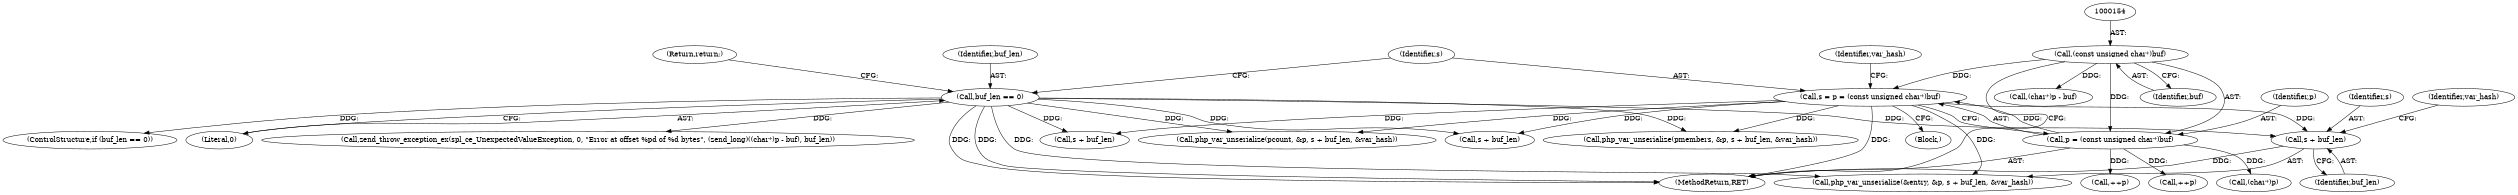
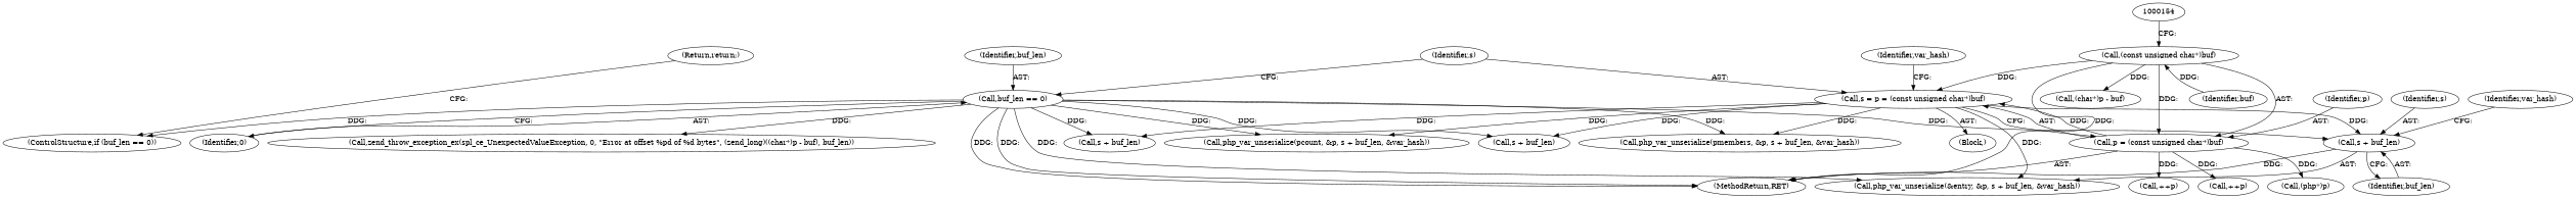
  digraph {
    n1 [label="(Call,s + buf_len)"]
    n2 [label="(Identifier,buf_len)"]
    n3 [label="(MethodReturn,RET)"]
    n4 [label="(Call,php_var_unserialize(&entry, &p, s + buf_len, &var_hash))"]
    n5 [label="(Call,s = p = (const unsigned char*)buf)"]
    n6 [label="(Call,p = (const unsigned char*)buf)"]
    n7 [label="(Block,)"]
    n8 [label="(Call,s + buf_len)"]
    n9 [label="(Call,php_var_unserialize(pcount, &p, s + buf_len, &var_hash))"]
    n10 [label="(Call,s + buf_len)"]
    n11 [label="(Call,php_var_unserialize(pmembers, &p, s + buf_len, &var_hash))"]
    n12 [label="(Call,++p)"]
-   n13 [label="(Call,(char*)p)"]
+   n13 [label="(Call,(php*)p)"]
    n14 [label="(Call,++p)"]
    n15 [label="(Call,(const unsigned char*)buf)"]
    n16 [label="(Call,(char*)p - buf)"]
    n17 [label="(Identifier,buf)"]
    n18 [label="(Call,buf_len == 0)"]
-   n19 [label="(Literal,0)"]
+   n19 [label="(Identifier,0)"]
    n20 [label="(Call,zend_throw_exception_ex(spl_ce_UnexpectedValueException, 0, \"Error at offset %pd of %d bytes\", (zend_long)((char*)p - buf), buf_len))"]
    n21 [label="(ControlStructure,if (buf_len == 0))"]
    n22 [label="(Identifier,p)"]
    n23 [label="(Return,return;)"]
    n24 [label="(Identifier,s)"]
    n25 [label="(Identifier,s)"]
    n26 [label="(Identifier,var_hash)"]
    n27 [label="(Identifier,var_hash)"]
    n28 [label="(Identifier,buf_len)"]
    1000154
    n1 -> n2 [label="CFG: "]
    n1 -> n3 [label="DDG: "]
    n1 -> n4 [label="AST: "]
    n2 -> n1 [label="AST: "]
    n5 -> n1 [label="DDG: "]
-   n5 -> n3 [label="DDG: "]
    n5 -> n4 [label="DDG: "]
    n5 -> n6 [label="CFG: "]
-   n5 -> n7 [label="CFG: "]
+   n5 -> n7 [label="AST: "]
    n5 -> n8 [label="DDG: "]
    n5 -> n9 [label="DDG: "]
    n5 -> n10 [label="DDG: "]
    n5 -> n11 [label="DDG: "]
    n6 -> n3 [label="AST: "]
    n6 -> n5 [label="AST: "]
    n6 -> n5 [label="DDG: "]
    n6 -> n12 [label="DDG: "]
    n6 -> n13 [label="DDG: "]
    n6 -> n14 [label="DDG: "]
-   n15 -> n3 [label="CFG: "]
+   n15 -> n3 [label="DDG: "]
    n15 -> n5 [label="DDG: "]
    n15 -> n6 [label="AST: "]
    n15 -> n6 [label="DDG: "]
    n15 -> n16 [label="DDG: "]
-   n15 -> n17 [label="CFG: "]
-   n17 -> n15 [label="AST: "]
+   n17 -> n15 [label="DDG: "]
    n18 -> n1 [label="DDG: "]
    n18 -> n3 [label="DDG: "]
    n18 -> n3 [label="DDG: "]
    n18 -> n4 [label="DDG: "]
    n18 -> n8 [label="DDG: "]
    n18 -> n9 [label="DDG: "]
    n18 -> n10 [label="DDG: "]
    n18 -> n11 [label="DDG: "]
    n18 -> n19 [label="CFG: "]
    n18 -> n20 [label="DDG: "]
    n18 -> n21 [label="DDG: "]
    n19 -> n18 [label="AST: "]
    n22 -> n6 [label="AST: "]
-   n23 -> n18 [label="CFG: "]
+   n23 -> n21 [label="CFG: "]
    n24 -> n1 [label="AST: "]
    n25 -> n5 [label="AST: "]
    n25 -> n18 [label="CFG: "]
    n26 -> n5 [label="CFG: "]
    n27 -> n1 [label="CFG: "]
    n28 -> n18 [label="AST: "]
-   1000154 -> n15 [label="AST: "]
+   1000154 -> n15 [label="CFG: "]
  }
